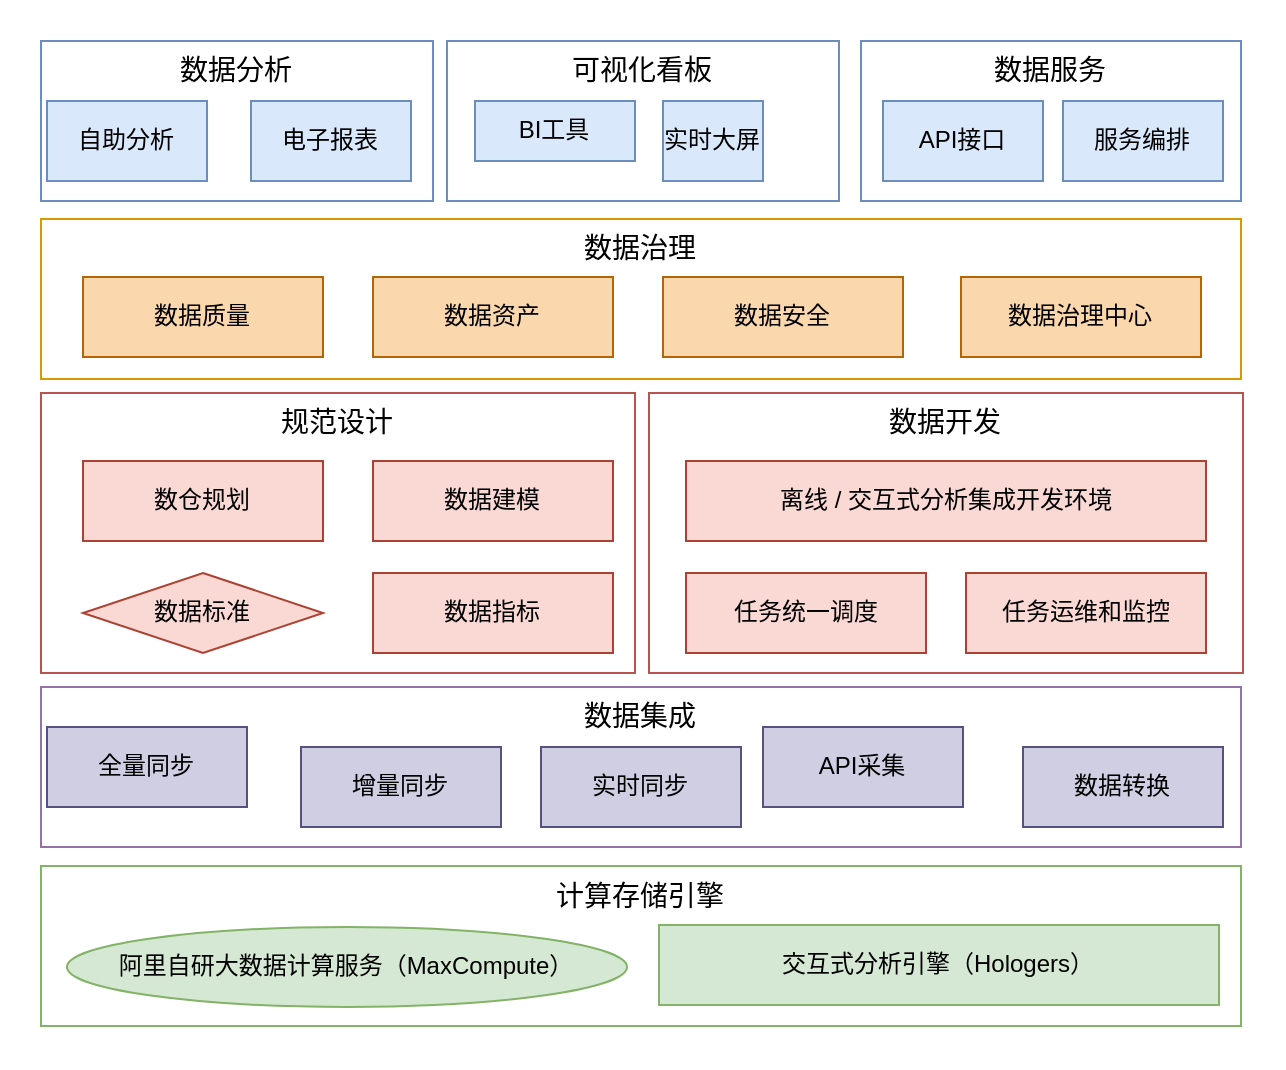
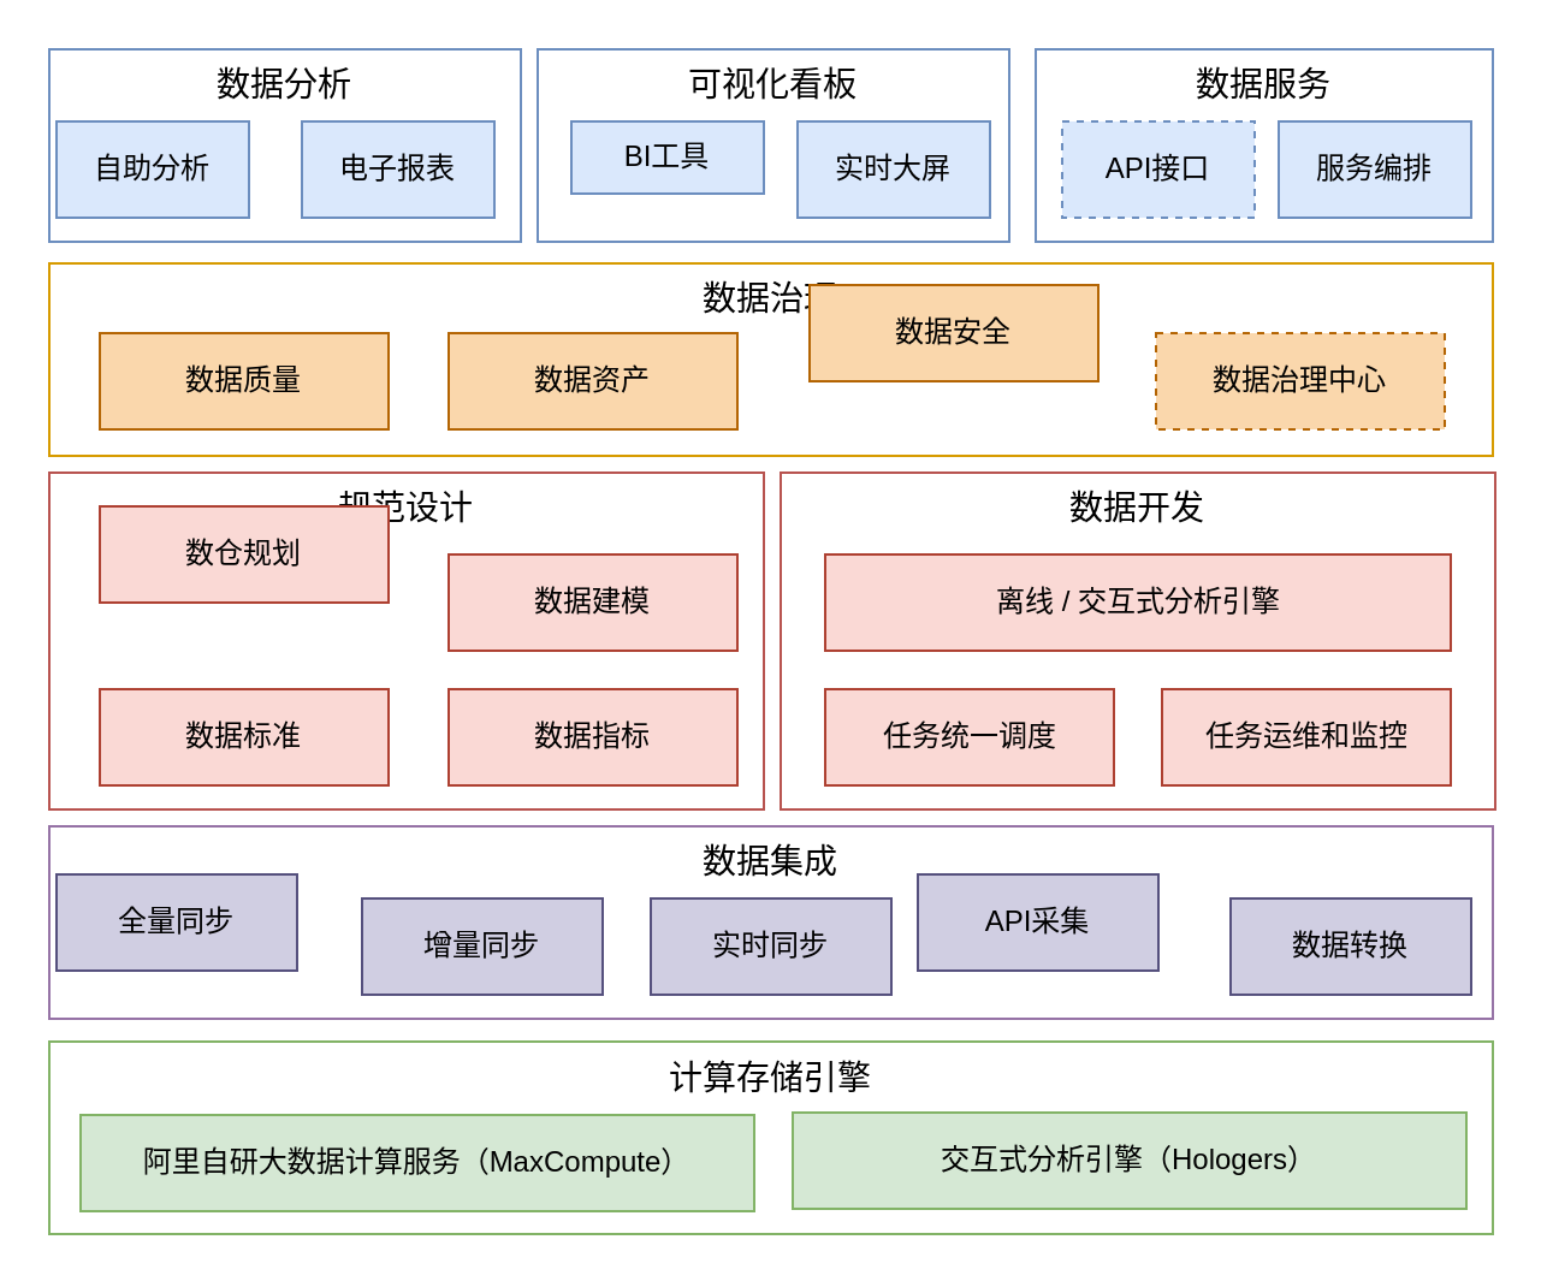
  <mxCell id="0" />
  <mxCell id="1" parent="0" />
  <mxCell id="2" value="&lt;font style=&quot;font-size: 14px;&quot;&gt;数据分析&lt;/font&gt;" style="rounded=0;whiteSpace=wrap;html=1;verticalAlign=top;fontSize=14;fillColor=#FFFFFF;strokeColor=#6c8ebf;" parent="1" vertex="1"><mxGeometry x="20" y="20" width="196" height="80" as="geometry" /></mxCell>
  <mxCell id="3" value="计算存储引擎" style="rounded=0;whiteSpace=wrap;html=1;verticalAlign=top;fontSize=14;fillColor=#FFFFFF;strokeColor=#82b366;" parent="1" vertex="1"><mxGeometry x="20" y="432.5" width="600" height="80" as="geometry" /></mxCell>
- <mxCell id="4" value="阿里自研大数据计算服务（MaxCompute）" style="ellipse;whiteSpace=wrap;html=1;fillColor=#d5e8d4;strokeColor=#82b366;" parent="1" vertex="1"><mxGeometry x="33" y="463" width="280" height="40" as="geometry" /></mxCell>
+ <mxCell id="4" value="阿里自研大数据计算服务（MaxCompute）" style="rounded=0;whiteSpace=wrap;html=1;fillColor=#d5e8d4;strokeColor=#82b366;" parent="1" vertex="1"><mxGeometry x="33" y="463" width="280" height="40" as="geometry" /></mxCell>
  <mxCell id="5" value="交互式分析引擎（Hologers）" style="rounded=0;whiteSpace=wrap;html=1;container=0;fontSize=12;fillColor=#d5e8d4;strokeColor=#82b366;" parent="1" vertex="1"><mxGeometry x="329" y="462" width="280" height="40" as="geometry" /></mxCell>
  <mxCell id="6" value="数据集成" style="rounded=0;whiteSpace=wrap;html=1;fontSize=14;verticalAlign=top;fillColor=#FFFFFF;strokeColor=#9673a6;" parent="1" vertex="1"><mxGeometry x="20" y="343" width="600" height="80" as="geometry" /></mxCell>
  <mxCell id="7" value="全量同步" style="rounded=0;whiteSpace=wrap;html=1;fillColor=#d0cee2;strokeColor=#56517e;" parent="1" vertex="1"><mxGeometry x="23" y="363" width="100" height="40" as="geometry" /></mxCell>
  <mxCell id="8" value="增量同步" style="rounded=0;whiteSpace=wrap;html=1;fillColor=#d0cee2;strokeColor=#56517e;" parent="1" vertex="1"><mxGeometry x="150" y="373" width="100" height="40" as="geometry" /></mxCell>
  <mxCell id="9" value="实时同步" style="rounded=0;whiteSpace=wrap;html=1;fillColor=#d0cee2;strokeColor=#56517e;" parent="1" vertex="1"><mxGeometry x="270" y="373" width="100" height="40" as="geometry" /></mxCell>
  <mxCell id="10" value="API采集" style="rounded=0;whiteSpace=wrap;html=1;fillColor=#d0cee2;strokeColor=#56517e;" parent="1" vertex="1"><mxGeometry x="381" y="363" width="100" height="40" as="geometry" /></mxCell>
  <mxCell id="11" value="数据转换" style="rounded=0;whiteSpace=wrap;html=1;fillColor=#d0cee2;strokeColor=#56517e;" parent="1" vertex="1"><mxGeometry x="511" y="373" width="100" height="40" as="geometry" /></mxCell>
  <mxCell id="12" value="规范设计" style="rounded=0;whiteSpace=wrap;html=1;fontSize=14;verticalAlign=top;fillColor=#FFFFFF;strokeColor=#b85450;" parent="1" vertex="1"><mxGeometry x="20" y="196" width="297" height="140" as="geometry" /></mxCell>
- <mxCell id="13" value="数仓规划" style="rounded=0;whiteSpace=wrap;html=1;fillColor=#fad9d5;strokeColor=#ae4132;" parent="1" vertex="1"><mxGeometry x="41" y="230" width="120" height="40" as="geometry" /></mxCell>
- <mxCell id="14" value="数据标准" style="rhombus;whiteSpace=wrap;html=1;fillColor=#fad9d5;strokeColor=#ae4132;" parent="1" vertex="1"><mxGeometry x="41" y="286" width="120" height="40" as="geometry" /></mxCell>
+ <mxCell id="13" value="数仓规划" style="rounded=0;whiteSpace=wrap;html=1;fillColor=#fad9d5;strokeColor=#ae4132;" parent="1" vertex="1"><mxGeometry x="41" y="210" width="120" height="40" as="geometry" /></mxCell>
+ <mxCell id="14" value="数据标准" style="rounded=0;whiteSpace=wrap;html=1;fillColor=#fad9d5;strokeColor=#ae4132;" parent="1" vertex="1"><mxGeometry x="41" y="286" width="120" height="40" as="geometry" /></mxCell>
  <mxCell id="15" value="数据指标" style="rounded=0;whiteSpace=wrap;html=1;fillColor=#fad9d5;strokeColor=#ae4132;" parent="1" vertex="1"><mxGeometry x="186" y="286" width="120" height="40" as="geometry" /></mxCell>
  <mxCell id="16" value="数据建模" style="rounded=0;whiteSpace=wrap;html=1;fillColor=#fad9d5;strokeColor=#ae4132;" parent="1" vertex="1"><mxGeometry x="186" y="230" width="120" height="40" as="geometry" /></mxCell>
  <mxCell id="17" value="数据开发" style="rounded=0;whiteSpace=wrap;html=1;fontSize=14;verticalAlign=top;fillColor=#FFFFFF;strokeColor=#b85450;" parent="1" vertex="1"><mxGeometry x="324" y="196" width="297" height="140" as="geometry" /></mxCell>
- <mxCell id="18" value="离线 / 交互式分析集成开发环境" style="rounded=0;whiteSpace=wrap;html=1;fillColor=#fad9d5;strokeColor=#ae4132;" parent="1" vertex="1"><mxGeometry x="342.5" y="230" width="260" height="40" as="geometry" /></mxCell>
+ <mxCell id="18" value="离线 / 交互式分析引擎" style="rounded=0;whiteSpace=wrap;html=1;fillColor=#fad9d5;strokeColor=#ae4132;" parent="1" vertex="1"><mxGeometry x="342.5" y="230" width="260" height="40" as="geometry" /></mxCell>
  <mxCell id="19" value="任务运维和监控" style="rounded=0;whiteSpace=wrap;html=1;fillColor=#fad9d5;strokeColor=#ae4132;" parent="1" vertex="1"><mxGeometry x="482.5" y="286" width="120" height="40" as="geometry" /></mxCell>
  <mxCell id="20" value="数据治理" style="rounded=0;whiteSpace=wrap;html=1;fontSize=14;verticalAlign=top;fillColor=#FFFFFF;strokeColor=#d79b00;" parent="1" vertex="1"><mxGeometry x="20" y="109" width="600" height="80" as="geometry" /></mxCell>
  <mxCell id="21" value="数据质量" style="rounded=0;whiteSpace=wrap;html=1;fillColor=#fad7ac;strokeColor=#b46504;" parent="1" vertex="1"><mxGeometry x="41" y="138" width="120" height="40" as="geometry" /></mxCell>
  <mxCell id="22" value="数据资产" style="rounded=0;whiteSpace=wrap;html=1;fillColor=#fad7ac;strokeColor=#b46504;" parent="1" vertex="1"><mxGeometry x="186" y="138" width="120" height="40" as="geometry" /></mxCell>
- <mxCell id="23" value="数据安全" style="rounded=0;whiteSpace=wrap;html=1;fillColor=#fad7ac;strokeColor=#b46504;" parent="1" vertex="1"><mxGeometry x="331" y="138" width="120" height="40" as="geometry" /></mxCell>
- <mxCell id="24" value="数据治理中心" style="rounded=0;whiteSpace=wrap;html=1;fillColor=#fad7ac;strokeColor=#b46504;" parent="1" vertex="1"><mxGeometry x="480" y="138" width="120" height="40" as="geometry" /></mxCell>
+ <mxCell id="23" value="数据安全" style="rounded=0;whiteSpace=wrap;html=1;fillColor=#fad7ac;strokeColor=#b46504;" parent="1" vertex="1"><mxGeometry x="336" y="118" width="120" height="40" as="geometry" /></mxCell>
+ <mxCell id="24" value="数据治理中心" style="rounded=0;whiteSpace=wrap;html=1;fillColor=#fad7ac;strokeColor=#b46504;dashed=1;" parent="1" vertex="1"><mxGeometry x="480" y="138" width="120" height="40" as="geometry" /></mxCell>
  <mxCell id="25" value="数据服务" style="rounded=0;whiteSpace=wrap;html=1;fontSize=14;verticalAlign=top;fillColor=#FFFFFF;strokeColor=#6c8ebf;" parent="1" vertex="1"><mxGeometry x="430" y="20" width="190" height="80" as="geometry" /></mxCell>
  <mxCell id="26" value="自助分析" style="rounded=0;whiteSpace=wrap;html=1;fillColor=#dae8fc;strokeColor=#6c8ebf;" parent="1" vertex="1"><mxGeometry x="23" y="50" width="80" height="40" as="geometry" /></mxCell>
  <mxCell id="27" value="电子报表" style="rounded=0;whiteSpace=wrap;html=1;fillColor=#dae8fc;strokeColor=#6c8ebf;" parent="1" vertex="1"><mxGeometry x="125" y="50" width="80" height="40" as="geometry" /></mxCell>
- <mxCell id="28" value="API接口" style="rounded=0;whiteSpace=wrap;html=1;fillColor=#dae8fc;strokeColor=#6c8ebf;" parent="1" vertex="1"><mxGeometry x="441" y="50" width="80" height="40" as="geometry" /></mxCell>
+ <mxCell id="28" value="API接口" style="rounded=0;whiteSpace=wrap;html=1;fillColor=#dae8fc;strokeColor=#6c8ebf;dashed=1;" parent="1" vertex="1"><mxGeometry x="441" y="50" width="80" height="40" as="geometry" /></mxCell>
  <mxCell id="29" value="服务编排" style="rounded=0;whiteSpace=wrap;html=1;fillColor=#dae8fc;strokeColor=#6c8ebf;" parent="1" vertex="1"><mxGeometry x="531" y="50" width="80" height="40" as="geometry" /></mxCell>
  <mxCell id="30" value="可视化看板" style="rounded=0;whiteSpace=wrap;html=1;verticalAlign=top;fontSize=14;fillColor=#FFFFFF;strokeColor=#6c8ebf;" parent="1" vertex="1"><mxGeometry x="223" y="20" width="196" height="80" as="geometry" /></mxCell>
  <mxCell id="31" value="BI工具" style="rounded=0;whiteSpace=wrap;html=1;fillColor=#dae8fc;strokeColor=#6c8ebf;" parent="1" vertex="1"><mxGeometry x="237" y="50" width="80" height="30" as="geometry" /></mxCell>
- <mxCell id="32" value="实时大屏" style="rounded=0;whiteSpace=wrap;html=1;fillColor=#dae8fc;strokeColor=#6c8ebf;" parent="1" vertex="1"><mxGeometry x="331" y="50" width="50" height="40" as="geometry" /></mxCell>
+ <mxCell id="32" value="实时大屏" style="rounded=0;whiteSpace=wrap;html=1;fillColor=#dae8fc;strokeColor=#6c8ebf;" parent="1" vertex="1"><mxGeometry x="331" y="50" width="80" height="40" as="geometry" /></mxCell>
  <mxCell id="33" value="任务统一调度" style="rounded=0;whiteSpace=wrap;html=1;fillColor=#fad9d5;strokeColor=#ae4132;" parent="1" vertex="1"><mxGeometry x="342.5" y="286" width="120" height="40" as="geometry" /></mxCell>
